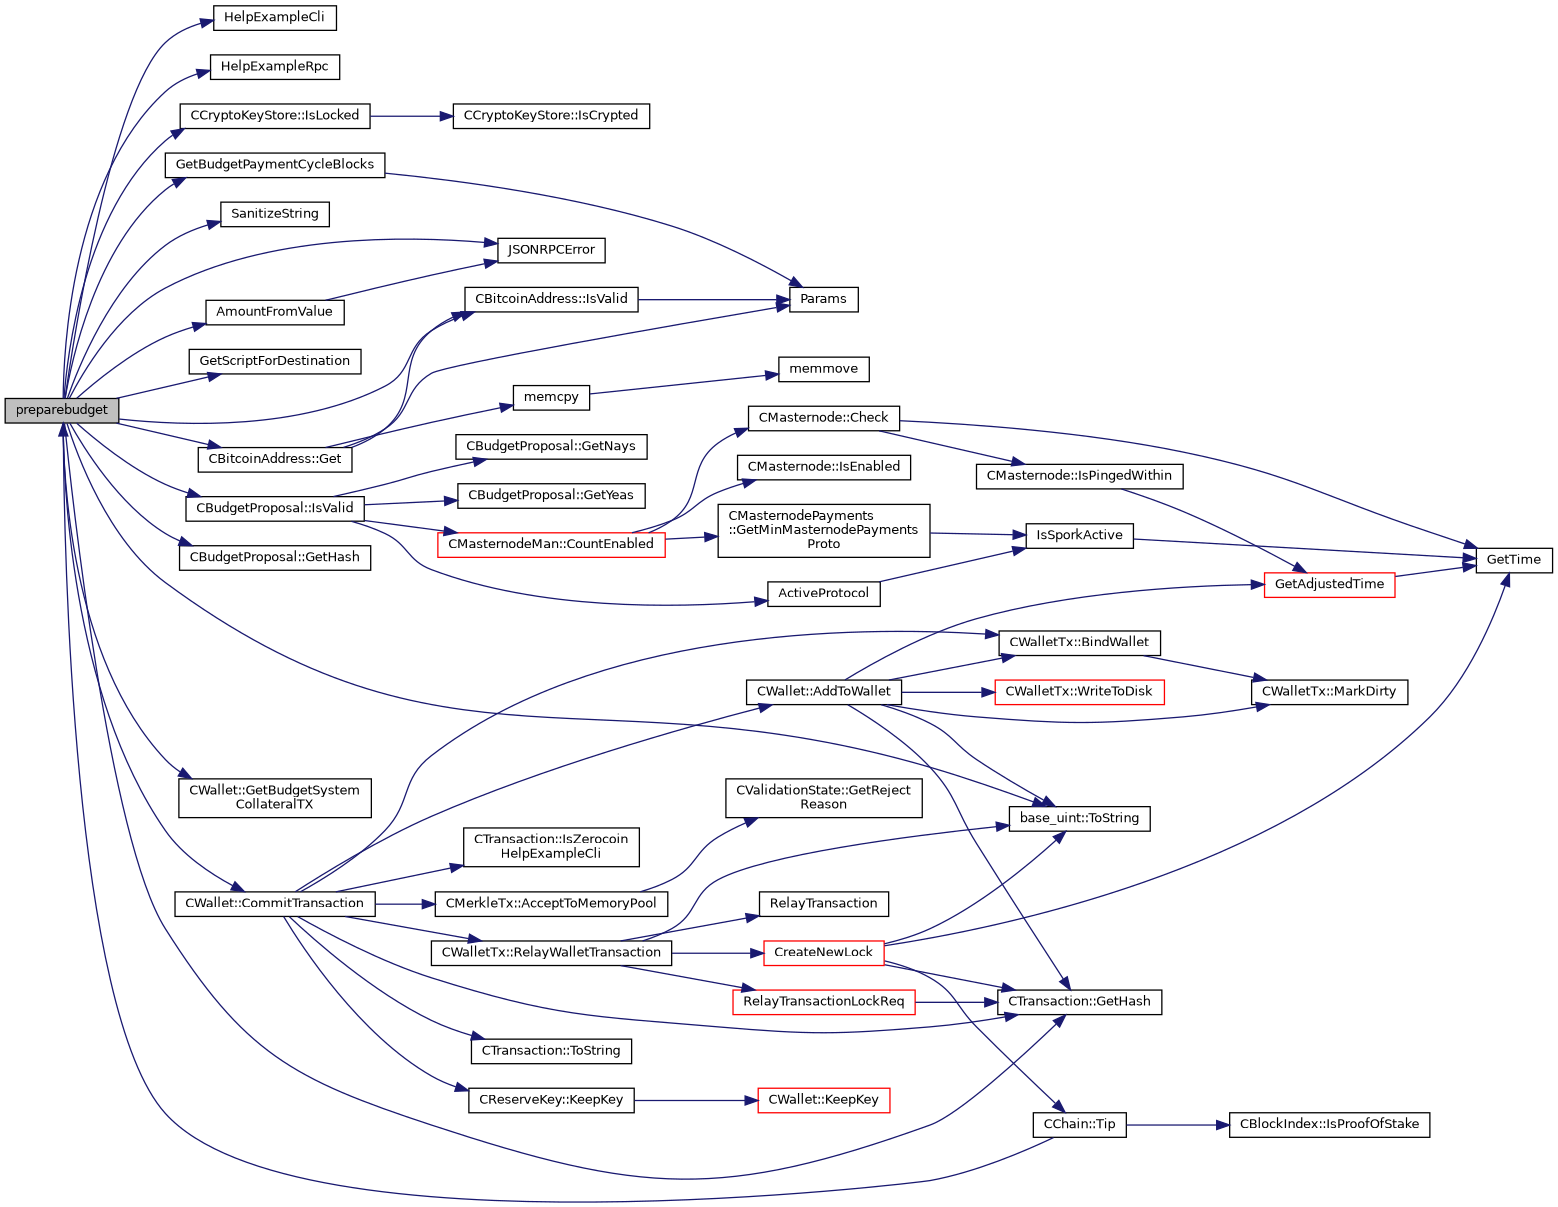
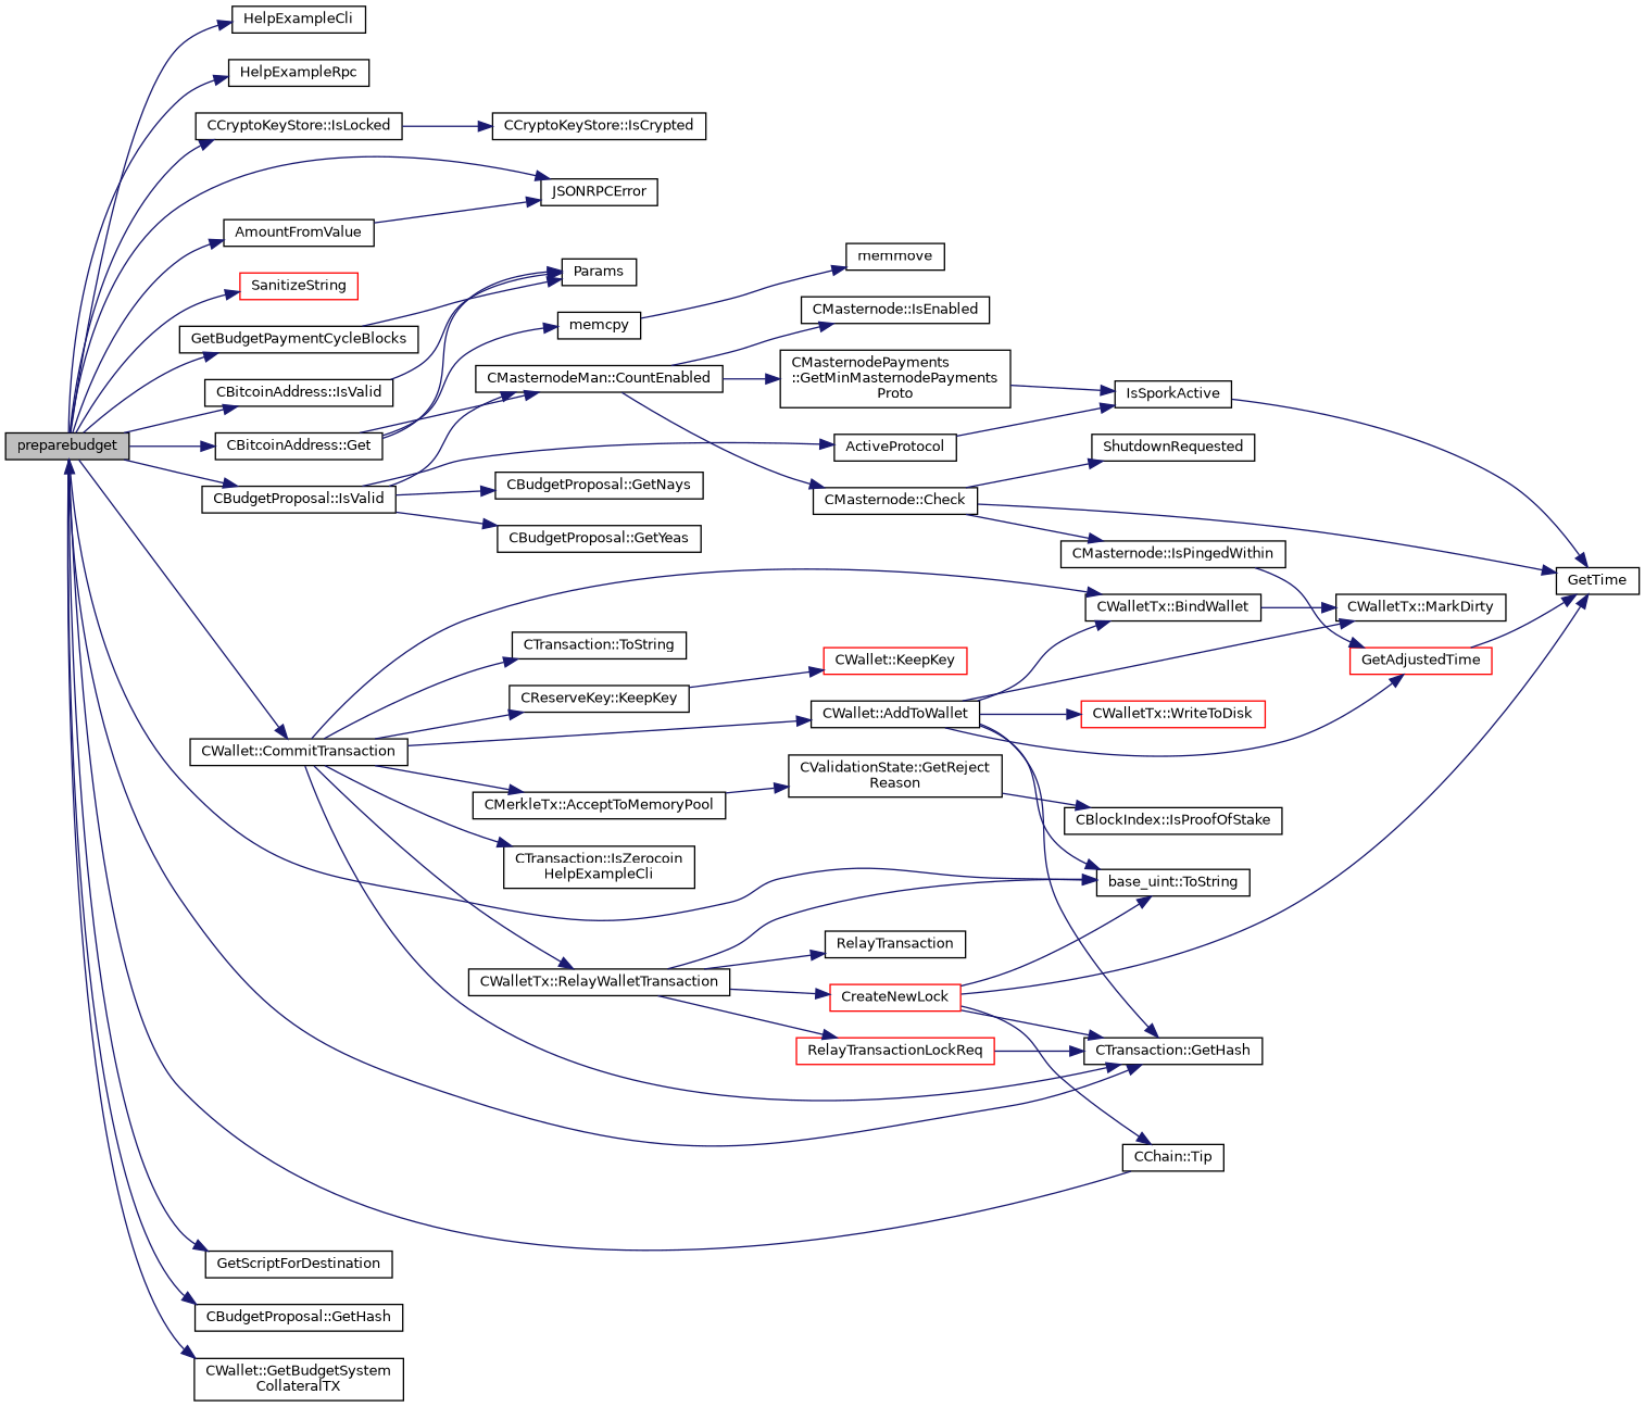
  digraph {
    rankdir=LR
    node [color=black fillcolor=white fontname=Helvetica fontsize=10 shape=record style=filled]
    edge [color=midnightblue fontname=Helvetica fontsize=10 labelfontname=Helvetica labelfontsize=10 style=solid]
    n1 [fillcolor=grey75 fontcolor=black height=0.2 label=preparebudget width=0.4]
    n2 [height=0.2 label=HelpExampleCli width=0.4]
    n3 [height=0.2 label=HelpExampleRpc width=0.4]
    n4 [height=0.2 label="CCryptoKeyStore::IsLocked" width=0.4]
    n5 [height=0.2 label=JSONRPCError width=0.4]
-   n6 [height=0.2 label=SanitizeString width=0.4]
+   n6 [color=red height=0.2 label=SanitizeString width=0.4]
    n7 [height=0.2 label=GetBudgetPaymentCycleBlocks width=0.4]
    n8 [height=0.2 label="CBitcoinAddress::IsValid" width=0.4]
    n9 [height=0.2 label=GetScriptForDestination width=0.4]
    n10 [height=0.2 label="CBitcoinAddress::Get" width=0.4]
    n11 [height=0.2 label=AmountFromValue width=0.4]
    n12 [height=0.2 label="CBudgetProposal::IsValid" width=0.4]
    n13 [height=0.2 label="CBudgetProposal::GetHash" width=0.4]
    n14 [height=0.2 label="base_uint::ToString" width=0.4]
    n15 [height=0.2 label="CWallet::GetBudgetSystem\lCollateralTX" width=0.4]
    n16 [height=0.2 label="CWallet::CommitTransaction" width=0.4]
    n17 [height=0.2 label="CTransaction::GetHash" width=0.4]
    n18 [height=0.2 label="CChain::Tip" width=0.4]
    n19 [height=0.2 label="CBlockIndex::IsProofOfStake" width=0.4]
    n20 [height=0.2 label="CCryptoKeyStore::IsCrypted" width=0.4]
    n21 [height=0.2 label=Params width=0.4]
    n22 [height=0.2 label=memcpy width=0.4]
    n23 [height=0.2 label="CBudgetProposal::GetNays" width=0.4]
    n24 [height=0.2 label="CBudgetProposal::GetYeas" width=0.4]
-   n25 [color=red height=0.2 label="CMasternodeMan::CountEnabled" width=0.4]
+   n25 [height=0.2 label="CMasternodeMan::CountEnabled" width=0.4]
    n26 [height=0.2 label=ActiveProtocol width=0.4]
    n27 [height=0.2 label="CTransaction::ToString" width=0.4]
    n28 [height=0.2 label="CReserveKey::KeepKey" width=0.4]
    n29 [height=0.2 label="CWallet::AddToWallet" width=0.4]
    n30 [height=0.2 label="CWalletTx::BindWallet" width=0.4]
    n31 [height=0.2 label="CTransaction::IsZerocoin\lHelpExampleCli" width=0.4]
    n32 [height=0.2 label="CMerkleTx::AcceptToMemoryPool" width=0.4]
    n33 [height=0.2 label="CWalletTx::RelayWalletTransaction" width=0.4]
    n34 [height=0.2 label=memmove width=0.4]
    n35 [height=0.2 label="CMasternodePayments\l::GetMinMasternodePayments\lProto" width=0.4]
    n36 [height=0.2 label="CMasternode::Check" width=0.4]
    n37 [height=0.2 label="CMasternode::IsEnabled" width=0.4]
    n38 [height=0.2 label=IsSporkActive width=0.4]
    n39 [height=0.2 label=GetTime width=0.4]
+   n40 [height=0.2 label=ShutdownRequested width=0.4]
    n41 [height=0.2 label="CMasternode::IsPingedWithin" width=0.4]
    n42 [color=red height=0.2 label=GetAdjustedTime width=0.4]
    n43 [color=red height=0.2 label="CWallet::KeepKey" width=0.4]
    n44 [height=0.2 label="CWalletTx::MarkDirty" width=0.4]
    n45 [color=red height=0.2 label="CWalletTx::WriteToDisk" width=0.4]
    n46 [height=0.2 label="CValidationState::GetReject\lReason" width=0.4]
    n47 [color=red height=0.2 label=CreateNewLock width=0.4]
    n48 [color=red height=0.2 label=RelayTransactionLockReq width=0.4]
    n49 [height=0.2 label=RelayTransaction width=0.4]
    n1 -> n2
    n1 -> n3
    n1 -> n4
    n1 -> n5
    n1 -> n6
    n1 -> n7
    n1 -> n8
    n1 -> n9
    n1 -> n10
    n1 -> n11
    n1 -> n12
    n1 -> n13
    n1 -> n14
    n1 -> n15
    n1 -> n16
    n1 -> n17
    n4 -> n20
    n7 -> n21
    n8 -> n21
-   n10 -> n8
+   n10 -> n25
    n10 -> n21
    n10 -> n22
    n11 -> n5
    n12 -> n23
    n12 -> n24
    n12 -> n25
    n12 -> n26
    n16 -> n17
    n16 -> n27
    n16 -> n28
    n16 -> n29
    n16 -> n30
    n16 -> n31
    n16 -> n32
    n16 -> n33
    n18 -> n1
-   n18 -> n19
+   n46 -> n19
    n22 -> n34
    n25 -> n35
    n25 -> n36
    n25 -> n37
    n26 -> n38
    n28 -> n43
    n29 -> n14
    n29 -> n17
    n29 -> n30
    n29 -> n42
    n29 -> n44
    n29 -> n45
    n30 -> n44
    n32 -> n46
    n33 -> n14
    n33 -> n47
    n33 -> n48
    n33 -> n49
    n35 -> n38
    n36 -> n39
+   n36 -> n40
    n36 -> n41
    n38 -> n39
    n41 -> n42
    n42 -> n39
    n47 -> n14
    n47 -> n17
    n47 -> n18
    n47 -> n39
    n48 -> n17
  }
